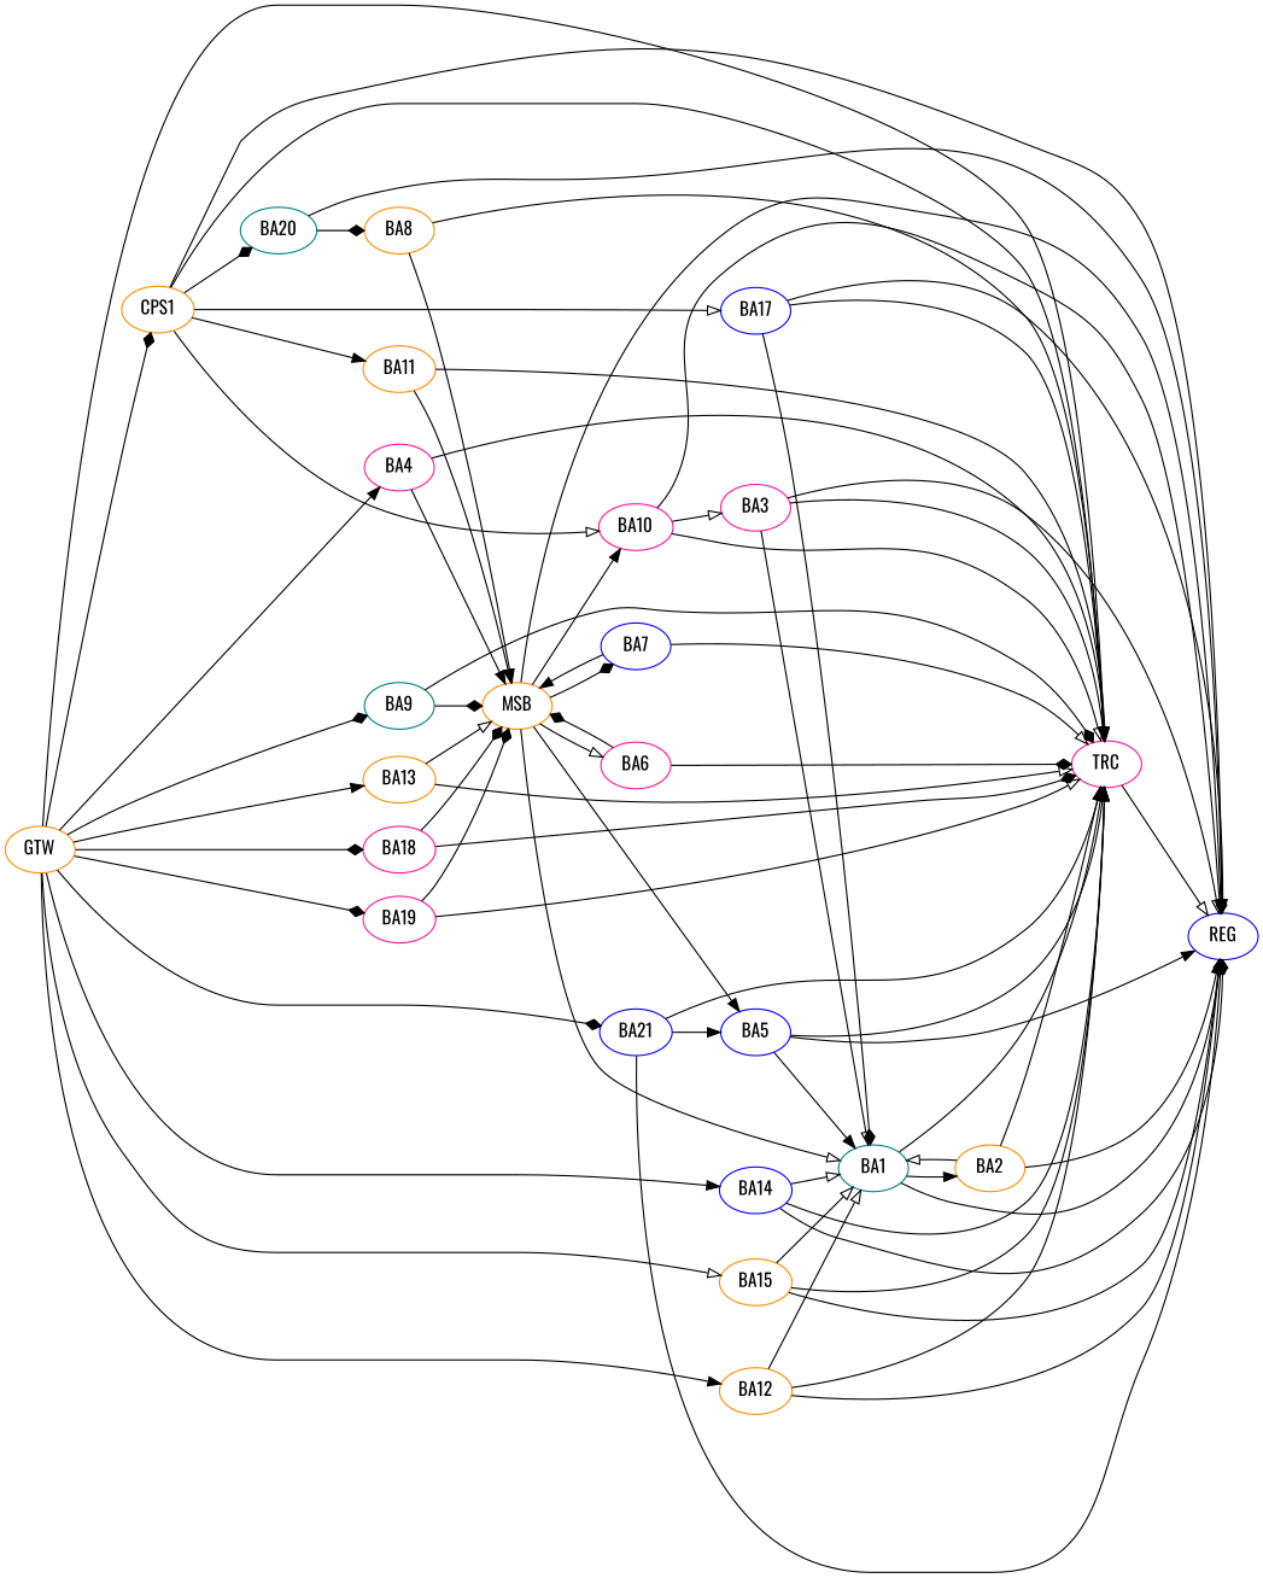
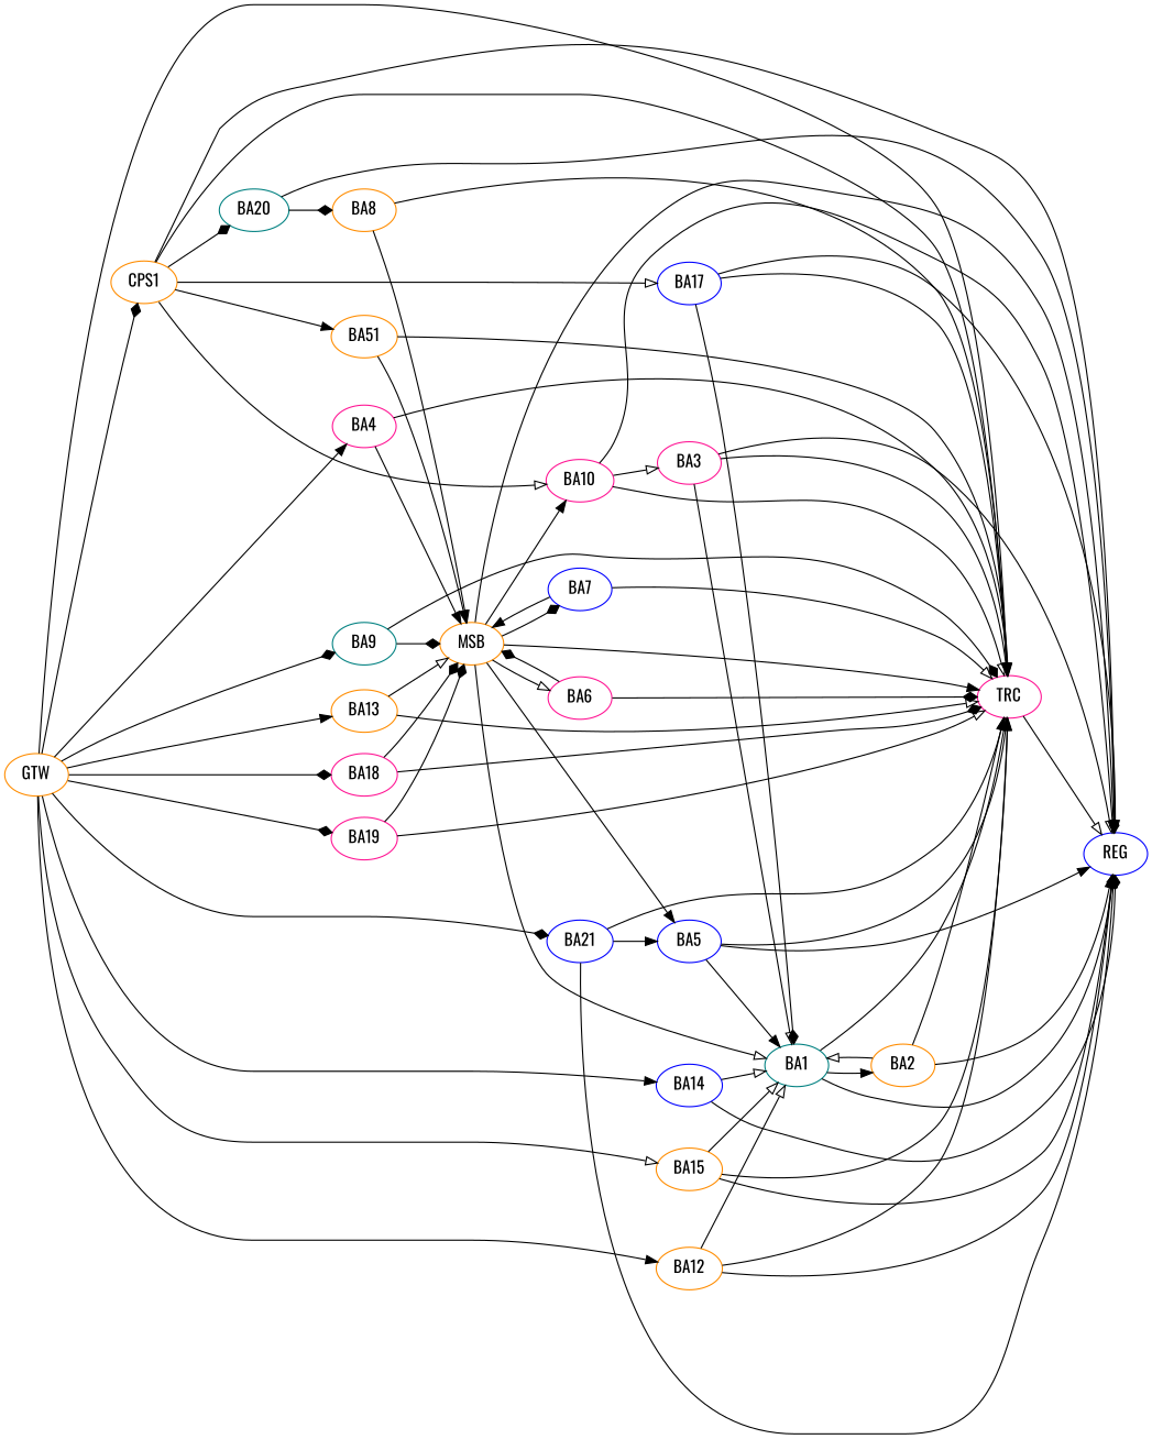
  strict digraph {
    fontname=Oswald
    rankdir=LR
    node [color=darkorange fontname=Oswald]
    edge [arrowhead=onormal fontname=Oswald]
    n1 [color=teal label=BA1]
    n2 [label=BA2]
    n3 [color=blue label=REG]
    n4 [color=deeppink label=TRC]
    n5 [color=deeppink label=BA3]
    n6 [color=deeppink label=BA4]
    n7 [label=MSB]
    n8 [color=blue label=BA5]
    n9 [color=deeppink label=BA6]
    n10 [color=blue label=BA7]
    n11 [color=deeppink label=BA10]
    n12 [label=BA8]
    n13 [color=teal label=BA9]
-   n14 [label=BA11]
+   n14 [label=BA51]
    n15 [label=BA12]
    n16 [label=BA13]
    n17 [color=blue label=BA14]
    n18 [label=BA15]
    n19 [color=blue label=BA17]
    n20 [color=deeppink label=BA18]
    n21 [color=deeppink label=BA19]
    n22 [color=teal label=BA20]
    n23 [color=blue label=BA21]
    n24 [label=CPS1]
    n25 [label=GTW]
    n1 -> n2 [arrowhead=normal]
    n1 -> n3 [arrowhead=normal]
    n1 -> n4
    n2 -> n1
    n2 -> n3 [arrowhead=normal]
    n2 -> n4 [arrowhead=normal]
    n4 -> n3
    n5 -> n1
    n5 -> n3
    n5 -> n4
    n6 -> n4 [arrowhead=normal]
    n6 -> n7 [arrowhead=normal]
    n7 -> n1
    n7 -> n3 [arrowhead=normal]
    n7 -> n8 [arrowhead=normal]
    n7 -> n9
    n7 -> n10 [arrowhead=diamond]
    n7 -> n11 [arrowhead=normal]
    n8 -> n1 [arrowhead=normal]
    n8 -> n3 [arrowhead=normal]
    n8 -> n4 [arrowhead=normal]
    n9 -> n4 [arrowhead=diamond]
    n9 -> n7 [arrowhead=diamond]
    n10 -> n4
    n10 -> n7 [arrowhead=normal]
    n11 -> n3 [arrowhead=normal]
    n11 -> n4
    n11 -> n5
    n12 -> n4
    n12 -> n7 [arrowhead=normal]
    n13 -> n4 [arrowhead=diamond]
    n13 -> n7 [arrowhead=diamond]
    n14 -> n4
    n14 -> n7 [arrowhead=normal]
    n15 -> n1
    n15 -> n3 [arrowhead=normal]
    n15 -> n4 [arrowhead=normal]
    n16 -> n4
    n16 -> n7
    n17 -> n1
    n17 -> n3 [arrowhead=diamond]
-   n17 -> n4 [arrowhead=normal]
+   n7 -> n4 [arrowhead=normal]
    n18 -> n1
    n18 -> n3 [arrowhead=diamond]
    n18 -> n4
    n19 -> n1 [arrowhead=diamond]
    n19 -> n3
    n19 -> n4
    n20 -> n4 [arrowhead=diamond]
    n20 -> n7 [arrowhead=diamond]
    n21 -> n4
    n21 -> n7 [arrowhead=diamond]
    n22 -> n3 [arrowhead=diamond]
    n22 -> n12 [arrowhead=diamond]
    n23 -> n3 [arrowhead=normal]
    n23 -> n4
    n23 -> n8 [arrowhead=normal]
    n24 -> n3 [arrowhead=normal]
    n24 -> n4
    n24 -> n11
    n24 -> n14 [arrowhead=normal]
    n24 -> n19
    n24 -> n22 [arrowhead=diamond]
    n25 -> n4
    n25 -> n6 [arrowhead=normal]
    n25 -> n13 [arrowhead=diamond]
    n25 -> n15 [arrowhead=normal]
    n25 -> n16 [arrowhead=normal]
    n25 -> n17 [arrowhead=normal]
    n25 -> n18
    n25 -> n20 [arrowhead=diamond]
    n25 -> n21 [arrowhead=diamond]
    n25 -> n23 [arrowhead=diamond]
    n25 -> n24 [arrowhead=diamond]
  }
